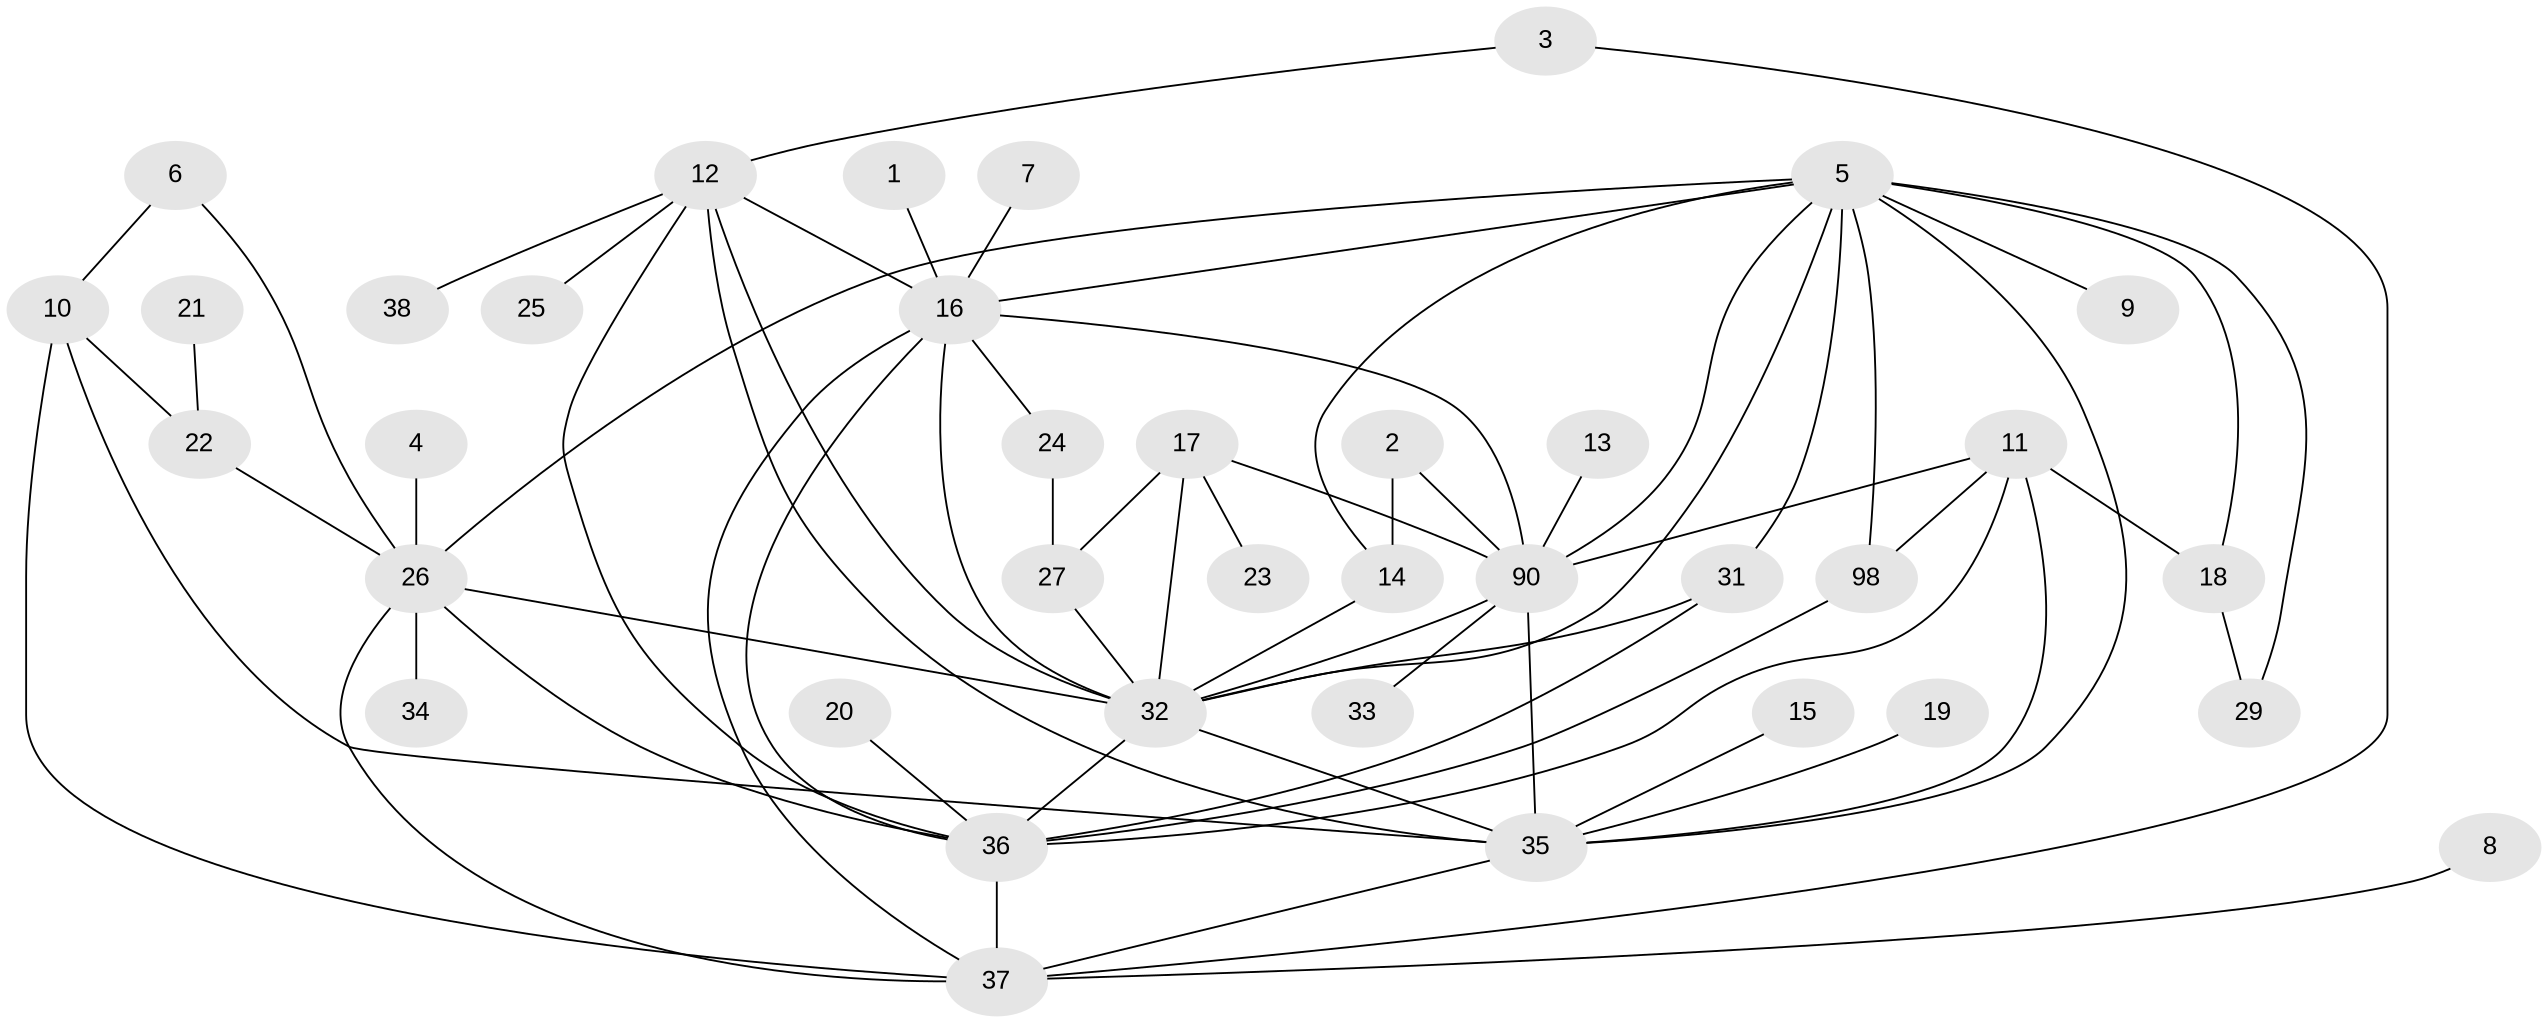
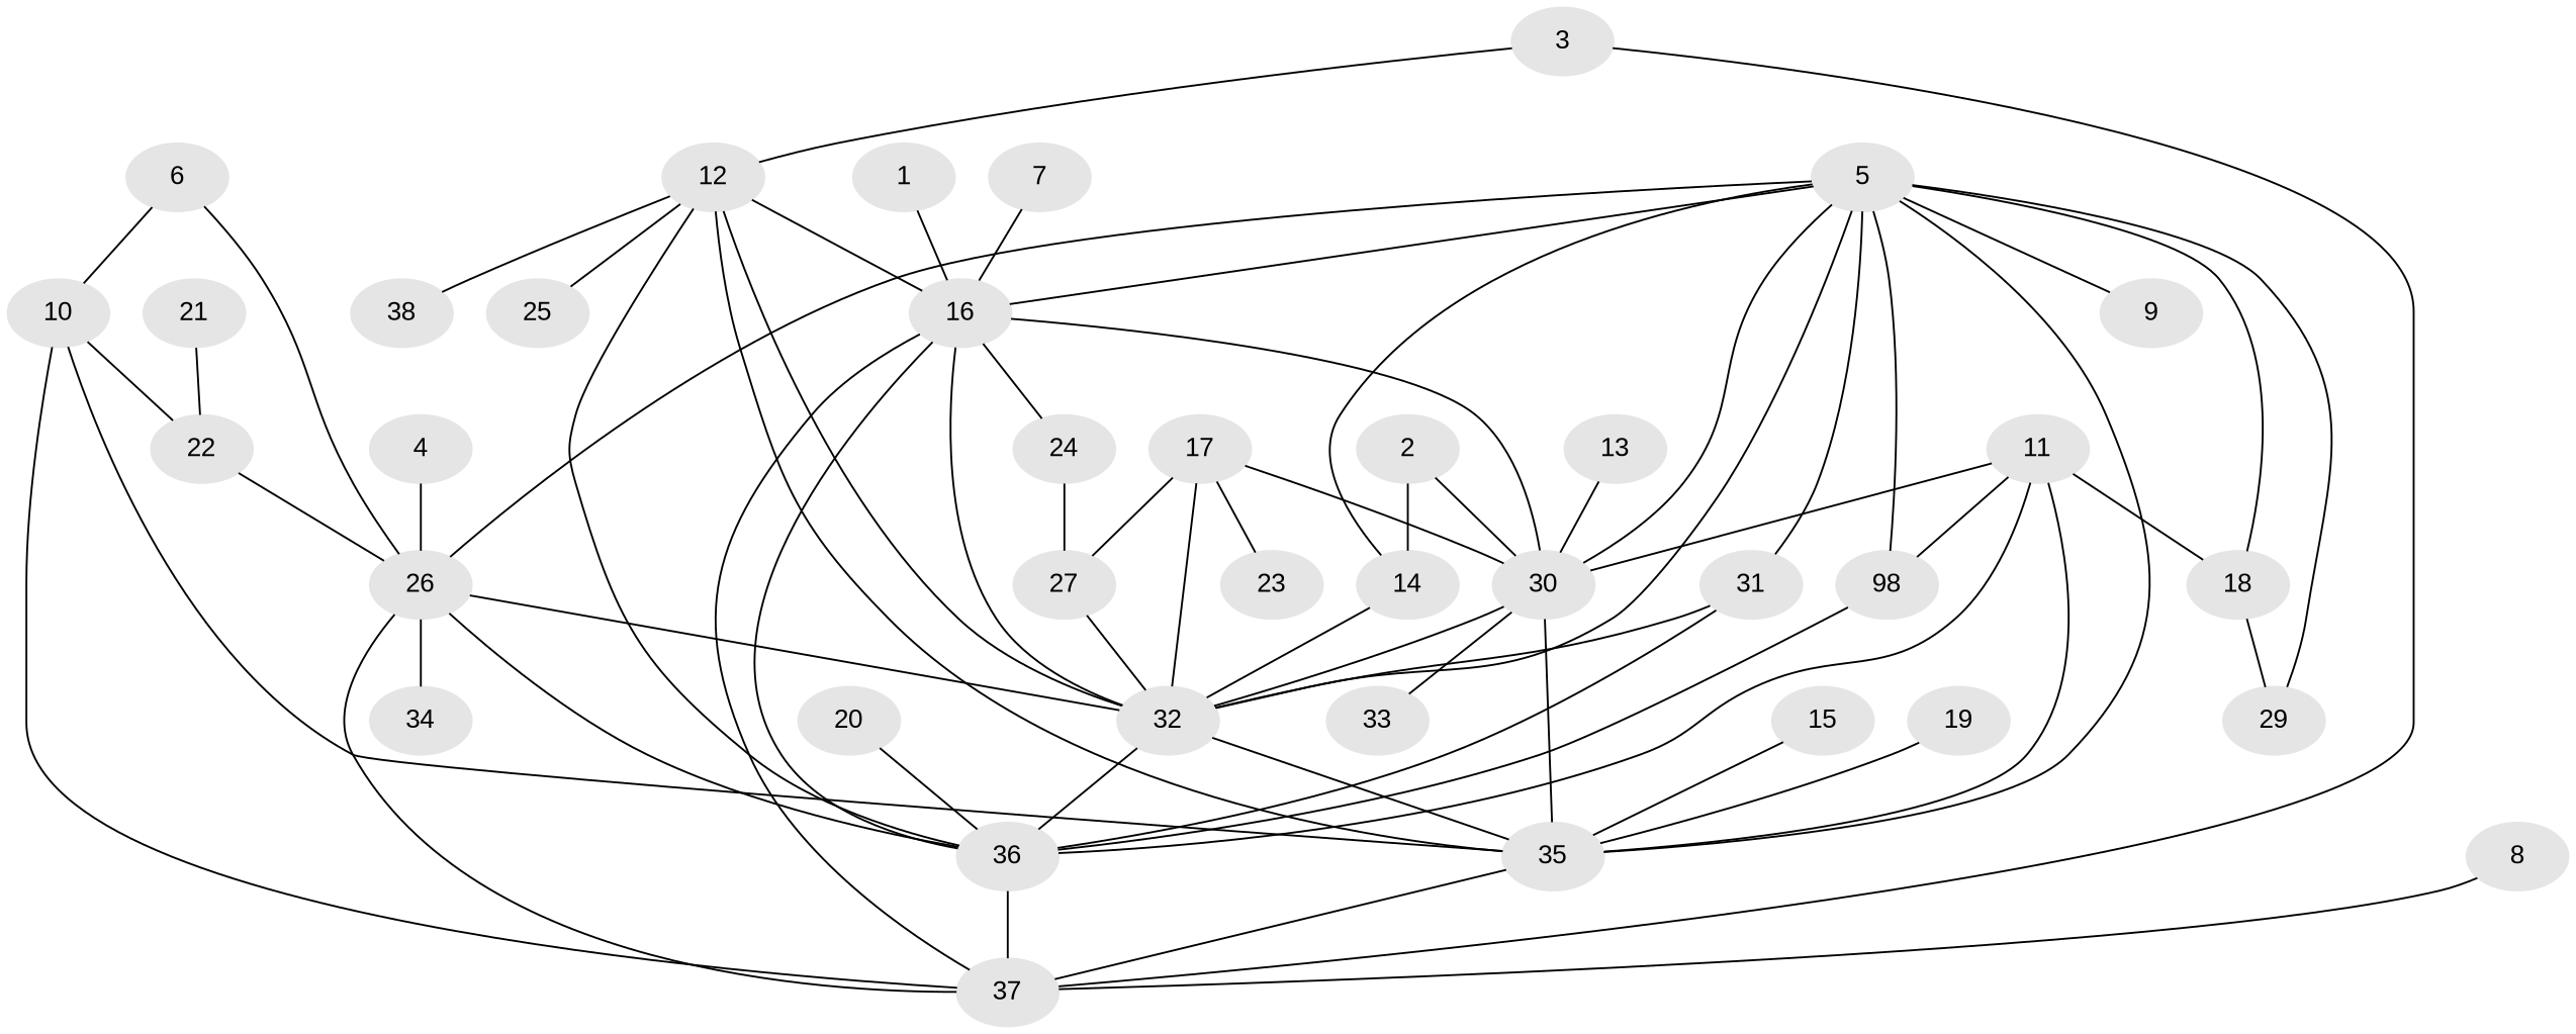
  graph {
    fontname="Liberation Sans"
    node [color=gray90 fontname="Liberation Sans" style=filled]
    edge [fontname="Liberation Sans" weight=1.0]
    1
    16
-   30 [label=90]
+   30
    37
    32
    36
    24
    2
    14
    35
    33
    3
    12
    25
    38
    4
    26
    34
    5
    9
    18
    n22 [label=98]
    29
    31
    6
    10
    22
    7
    8
    11
    13
    15
    27
    17
    23
    19
    20
    21
    1 -- 16
    16 -- 30
    16 -- 37
    16 -- 32 [weight=2.0]
    16 -- 36
    16 -- 24
    30 -- 32
    30 -- 35
    30 -- 33
    32 -- 36
    32 -- 35
    36 -- 37
    24 -- 27
    2 -- 30
    2 -- 14
    14 -- 32 [weight=2.0]
    35 -- 37
    3 -- 37
    3 -- 12
    12 -- 16
    12 -- 32
    12 -- 36
    12 -- 35
    12 -- 25
    12 -- 38
    4 -- 26
    26 -- 37
    26 -- 32
    26 -- 36
    26 -- 34
    5 -- 16
    5 -- 30
    5 -- 32
    5 -- 14
    5 -- 35
    5 -- 26
    5 -- 9
    5 -- 18
    5 -- n22
    5 -- 29
    5 -- 31
    18 -- 29
    n22 -- 36
    31 -- 32
    31 -- 36
    6 -- 26
    6 -- 10
    10 -- 37
    10 -- 35
    10 -- 22
    22 -- 26
    7 -- 16
    8 -- 37
    11 -- 30
    11 -- 36
    11 -- 35
    11 -- 18
    11 -- n22
    13 -- 30
    15 -- 35
    27 -- 32
    17 -- 30
    17 -- 32
    17 -- 27
    17 -- 23
    19 -- 35
    20 -- 36
    21 -- 22
  }
